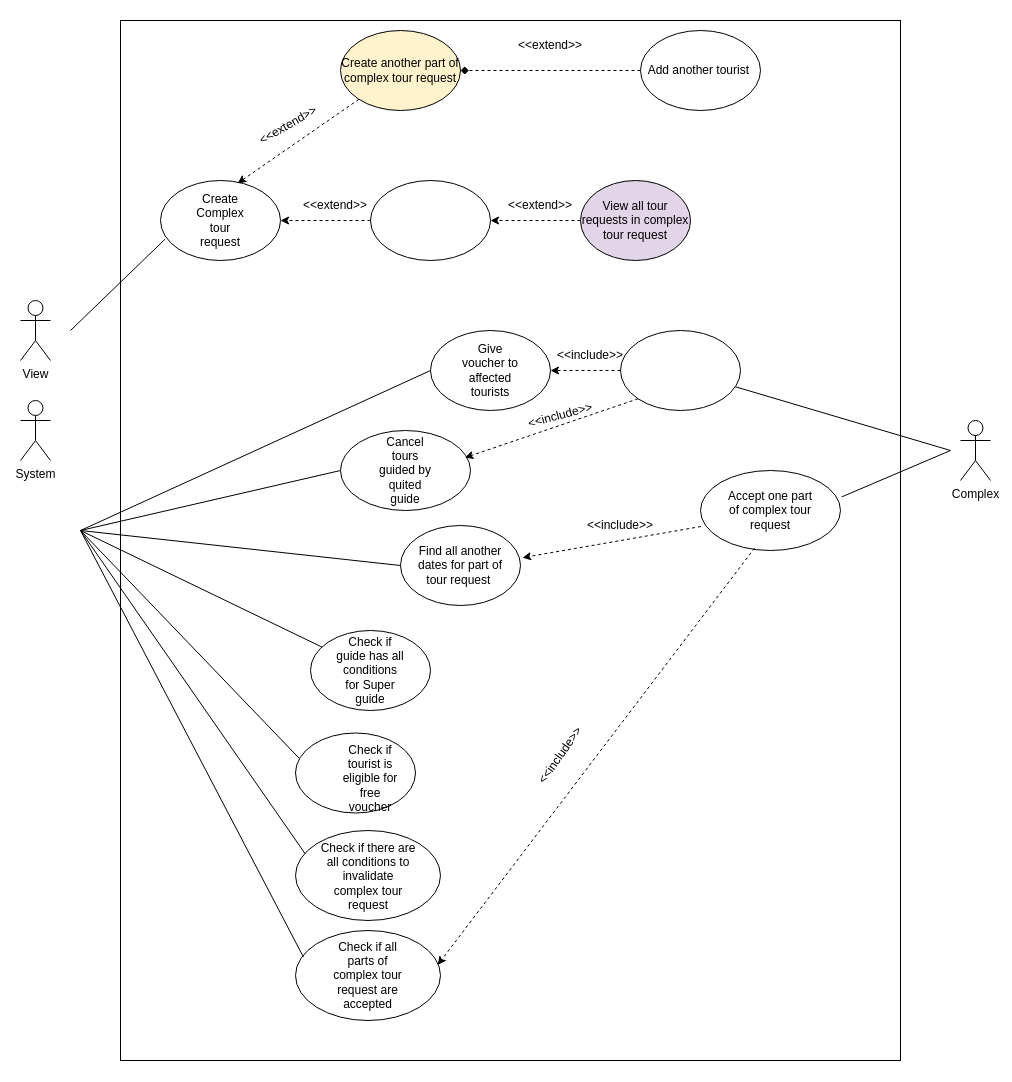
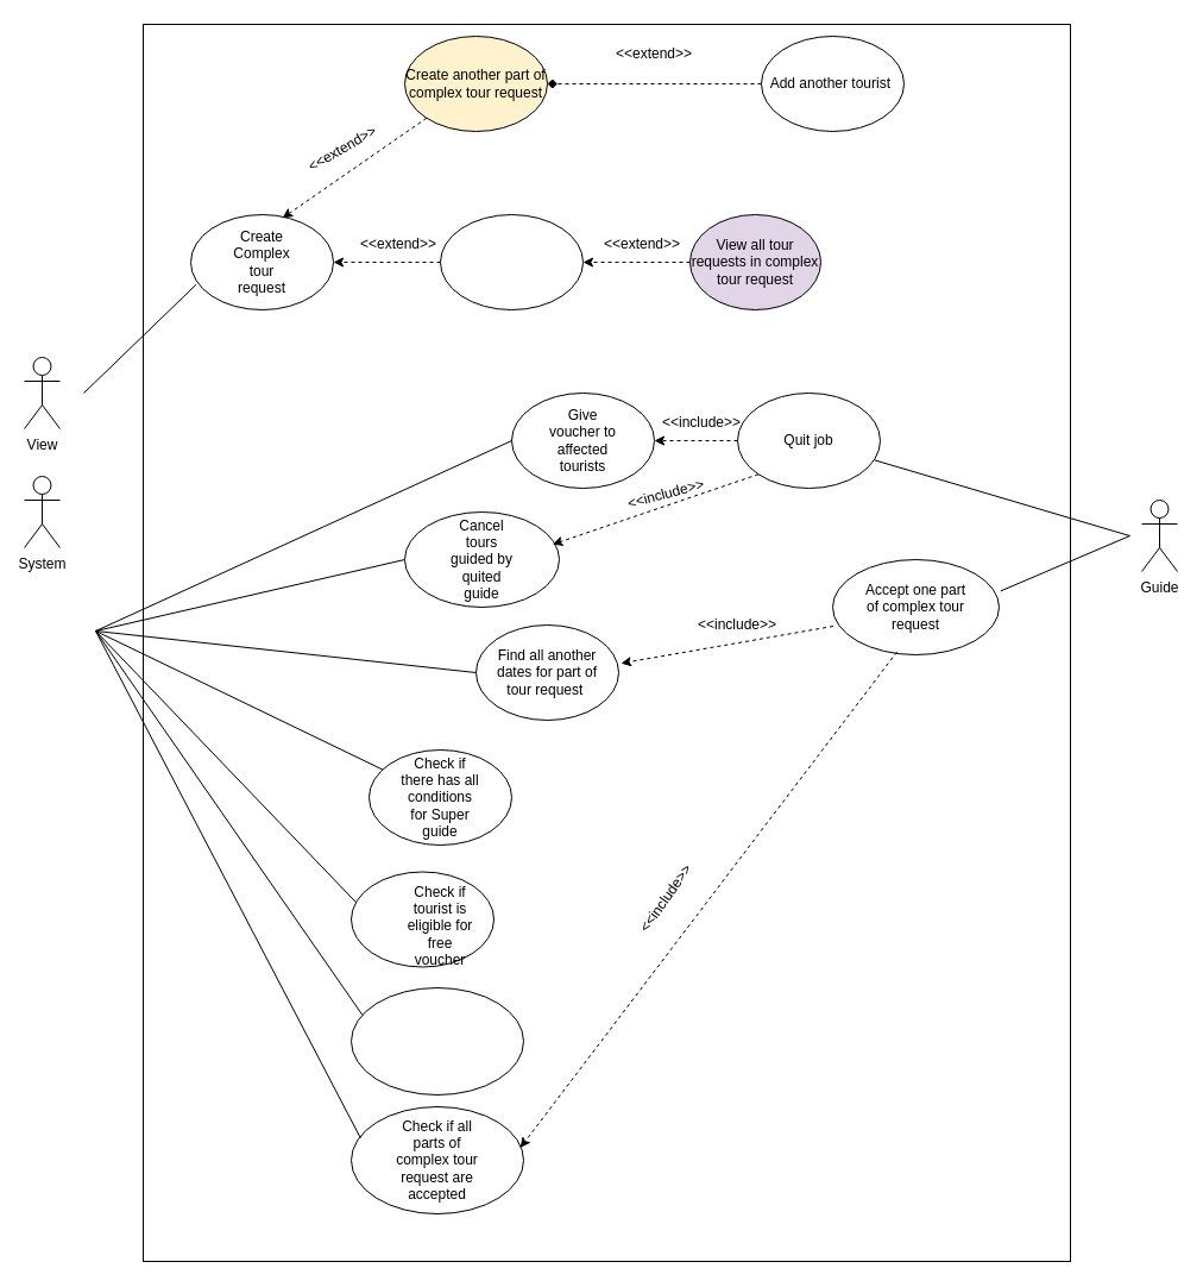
  <mxCell id="0" />
  <mxCell id="1" parent="0" />
  <mxCell id="2" value="" style="rounded=0;whiteSpace=wrap;html=1;fillColor=none;" parent="1" vertex="1"><mxGeometry x="120" y="20" width="780" height="1040" as="geometry" /></mxCell>
  <mxCell id="3" value="" style="ellipse;whiteSpace=wrap;html=1;" parent="1" vertex="1"><mxGeometry x="295" y="830" width="145" height="90" as="geometry" /></mxCell>
  <mxCell id="4" value="" style="ellipse;whiteSpace=wrap;html=1;" parent="1" vertex="1"><mxGeometry x="295" y="732.5" width="120" height="80" as="geometry" /></mxCell>
  <mxCell id="5" value="" style="ellipse;whiteSpace=wrap;html=1;" parent="1" vertex="1"><mxGeometry x="160" y="180" width="120" height="80" as="geometry" /></mxCell>
  <mxCell id="6" value="View" style="shape=umlActor;verticalLabelPosition=bottom;verticalAlign=top;html=1;outlineConnect=0;" parent="1" vertex="1"><mxGeometry x="20" y="300" width="30" height="60" as="geometry" /></mxCell>
- <mxCell id="7" value="Complex" style="shape=umlActor;verticalLabelPosition=bottom;verticalAlign=top;html=1;outlineConnect=0;" parent="1" vertex="1"><mxGeometry x="960" y="420" width="30" height="60" as="geometry" /></mxCell>
+ <mxCell id="7" value="Guide" style="shape=umlActor;verticalLabelPosition=bottom;verticalAlign=top;html=1;outlineConnect=0;" parent="1" vertex="1"><mxGeometry x="960" y="420" width="30" height="60" as="geometry" /></mxCell>
  <mxCell id="8" value="System" style="shape=umlActor;verticalLabelPosition=bottom;verticalAlign=top;html=1;outlineConnect=0;" parent="1" vertex="1"><mxGeometry x="20" y="400" width="30" height="60" as="geometry" /></mxCell>
  <mxCell id="9" value="Create Complex tour request" style="text;html=1;align=center;verticalAlign=middle;whiteSpace=wrap;rounded=0;" parent="1" vertex="1"><mxGeometry x="190" y="205" width="60" height="30" as="geometry" /></mxCell>
  <mxCell id="10" value="" style="endArrow=none;html=1;rounded=0;entryX=0.037;entryY=0.735;entryDx=0;entryDy=0;entryPerimeter=0;" parent="1" target="5" edge="1"><mxGeometry width="50" height="50" relative="1" as="geometry"><mxPoint x="70" y="330" as="sourcePoint" /><mxPoint x="130" y="250" as="targetPoint" /></mxGeometry></mxCell>
  <mxCell id="11" value="" style="html=1;labelBackgroundColor=#ffffff;startArrow=none;startFill=0;startSize=6;endArrow=classic;endFill=1;endSize=6;jettySize=auto;orthogonalLoop=1;strokeWidth=1;dashed=1;fontSize=14;rounded=0;entryX=1;entryY=0.5;entryDx=0;entryDy=0;exitX=0;exitY=0.5;exitDx=0;exitDy=0;" parent="1" source="13" target="5" edge="1"><mxGeometry width="60" height="60" relative="1" as="geometry"><mxPoint x="370" y="220" as="sourcePoint" /><mxPoint x="290" y="225" as="targetPoint" /></mxGeometry></mxCell>
  <mxCell id="12" value="&amp;lt;&amp;lt;extend&amp;gt;&amp;gt;" style="text;html=1;align=center;verticalAlign=middle;whiteSpace=wrap;rounded=0;" parent="1" vertex="1"><mxGeometry x="305" y="190" width="60" height="30" as="geometry" /></mxCell>
  <mxCell id="13" value="" style="ellipse;whiteSpace=wrap;html=1;" parent="1" vertex="1"><mxGeometry x="370" y="180" width="120" height="80" as="geometry" /></mxCell>
  <mxCell id="14" value="" style="html=1;labelBackgroundColor=#ffffff;startArrow=none;startFill=0;startSize=6;endArrow=classic;endFill=1;endSize=6;jettySize=auto;orthogonalLoop=1;strokeWidth=1;dashed=1;fontSize=14;rounded=0;entryX=1;entryY=0.5;entryDx=0;entryDy=0;exitX=0;exitY=0.5;exitDx=0;exitDy=0;" parent="1" source="16" target="13" edge="1"><mxGeometry width="60" height="60" relative="1" as="geometry"><mxPoint x="580" y="220" as="sourcePoint" /><mxPoint x="510" y="219" as="targetPoint" /></mxGeometry></mxCell>
  <mxCell id="15" value="&amp;lt;&amp;lt;extend&amp;gt;&amp;gt;" style="text;html=1;align=center;verticalAlign=middle;whiteSpace=wrap;rounded=0;" parent="1" vertex="1"><mxGeometry x="510" y="190" width="60" height="30" as="geometry" /></mxCell>
  <mxCell id="16" value="View all tour requests in complex tour request" style="ellipse;whiteSpace=wrap;html=1;fillColor=#e1d5e7;" parent="1" vertex="1"><mxGeometry x="580" y="180" width="110" height="80" as="geometry" /></mxCell>
  <mxCell id="17" value="" style="endArrow=none;html=1;rounded=0;entryX=0;entryY=0.5;entryDx=0;entryDy=0;" parent="1" target="18" edge="1"><mxGeometry width="50" height="50" relative="1" as="geometry"><mxPoint x="80" y="530" as="sourcePoint" /><mxPoint x="160" y="545" as="targetPoint" /></mxGeometry></mxCell>
  <mxCell id="18" value="" style="ellipse;whiteSpace=wrap;html=1;" parent="1" vertex="1"><mxGeometry x="340" y="430" width="130" height="80" as="geometry" /></mxCell>
- <mxCell id="19" value="Check if there are all conditions to invalidate complex tour request" style="text;html=1;align=center;verticalAlign=middle;whiteSpace=wrap;rounded=0;" parent="1" vertex="1"><mxGeometry x="317.5" y="850" width="100" height="52.5" as="geometry" /></mxCell>
  <mxCell id="20" value="" style="ellipse;whiteSpace=wrap;html=1;" parent="1" vertex="1"><mxGeometry x="400" y="525" width="120" height="80" as="geometry" /></mxCell>
  <mxCell id="21" value="" style="endArrow=none;html=1;rounded=0;entryX=0;entryY=0.5;entryDx=0;entryDy=0;" parent="1" target="20" edge="1"><mxGeometry width="50" height="50" relative="1" as="geometry"><mxPoint x="80" y="530" as="sourcePoint" /><mxPoint x="192" y="499" as="targetPoint" /></mxGeometry></mxCell>
  <mxCell id="22" value="Check if tourist is eligible for free voucher" style="text;html=1;align=center;verticalAlign=middle;whiteSpace=wrap;rounded=0;" parent="1" vertex="1"><mxGeometry x="340" y="762.5" width="60" height="30" as="geometry" /></mxCell>
  <mxCell id="23" value="" style="endArrow=none;html=1;rounded=0;" parent="1" target="24" edge="1"><mxGeometry width="50" height="50" relative="1" as="geometry"><mxPoint x="950" y="450" as="sourcePoint" /><mxPoint x="830" y="450" as="targetPoint" /></mxGeometry></mxCell>
  <mxCell id="24" value="" style="ellipse;whiteSpace=wrap;html=1;" parent="1" vertex="1"><mxGeometry x="620" y="330" width="120" height="80" as="geometry" /></mxCell>
+ <mxCell id="25" value="Quit job" style="text;html=1;align=center;verticalAlign=middle;whiteSpace=wrap;rounded=0;" parent="1" vertex="1"><mxGeometry x="650" y="355" width="60" height="30" as="geometry" /></mxCell>
  <mxCell id="26" value="" style="html=1;labelBackgroundColor=#ffffff;startArrow=none;startFill=0;startSize=6;endArrow=classic;endFill=1;endSize=6;jettySize=auto;orthogonalLoop=1;strokeWidth=1;dashed=1;fontSize=14;rounded=0;exitX=0;exitY=0.5;exitDx=0;exitDy=0;" parent="1" source="24" target="27" edge="1"><mxGeometry width="60" height="60" relative="1" as="geometry"><mxPoint x="590" y="369.5" as="sourcePoint" /><mxPoint x="540" y="370" as="targetPoint" /></mxGeometry></mxCell>
  <mxCell id="27" value="" style="ellipse;whiteSpace=wrap;html=1;" parent="1" vertex="1"><mxGeometry x="430" y="330" width="120" height="80" as="geometry" /></mxCell>
  <mxCell id="28" value="Give voucher to affected tourists" style="text;html=1;align=center;verticalAlign=middle;whiteSpace=wrap;rounded=0;" parent="1" vertex="1"><mxGeometry x="460" y="355" width="60" height="30" as="geometry" /></mxCell>
  <mxCell id="29" value="" style="endArrow=none;html=1;rounded=0;entryX=0;entryY=0.5;entryDx=0;entryDy=0;" parent="1" target="27" edge="1"><mxGeometry width="50" height="50" relative="1" as="geometry"><mxPoint x="80" y="530" as="sourcePoint" /><mxPoint x="190" y="490" as="targetPoint" /></mxGeometry></mxCell>
  <mxCell id="30" value="&amp;lt;&amp;lt;include&amp;gt;&amp;gt;" style="text;html=1;align=center;verticalAlign=middle;whiteSpace=wrap;rounded=0;" parent="1" vertex="1"><mxGeometry x="560" y="340" width="60" height="30" as="geometry" /></mxCell>
  <mxCell id="31" value="Cancel tours guided by quited guide" style="text;html=1;align=center;verticalAlign=middle;whiteSpace=wrap;rounded=0;" parent="1" vertex="1"><mxGeometry x="375" y="455" width="60" height="30" as="geometry" /></mxCell>
  <mxCell id="32" value="" style="endArrow=none;html=1;rounded=0;entryX=0.033;entryY=0.32;entryDx=0;entryDy=0;entryPerimeter=0;" parent="1" target="4" edge="1"><mxGeometry width="50" height="50" relative="1" as="geometry"><mxPoint x="80" y="530" as="sourcePoint" /><mxPoint x="240" y="628" as="targetPoint" /></mxGeometry></mxCell>
  <mxCell id="33" value="" style="html=1;labelBackgroundColor=#ffffff;startArrow=none;startFill=0;startSize=6;endArrow=classic;endFill=1;endSize=6;jettySize=auto;orthogonalLoop=1;strokeWidth=1;dashed=1;fontSize=14;rounded=0;entryX=0.957;entryY=0.34;entryDx=0;entryDy=0;exitX=0;exitY=1;exitDx=0;exitDy=0;entryPerimeter=0;" parent="1" source="24" target="18" edge="1"><mxGeometry width="60" height="60" relative="1" as="geometry"><mxPoint x="520" y="565" as="sourcePoint" /><mxPoint x="430" y="565" as="targetPoint" /></mxGeometry></mxCell>
  <mxCell id="34" value="&amp;lt;&amp;lt;include&amp;gt;&amp;gt;" style="text;html=1;align=center;verticalAlign=middle;whiteSpace=wrap;rounded=0;rotation=-15;" parent="1" vertex="1"><mxGeometry x="530" y="400" width="60" height="30" as="geometry" /></mxCell>
  <mxCell id="35" value="" style="ellipse;whiteSpace=wrap;html=1;" parent="1" vertex="1"><mxGeometry x="310" y="630" width="120" height="80" as="geometry" /></mxCell>
- <mxCell id="36" value="Check if guide has all conditions for Super guide" style="text;html=1;align=center;verticalAlign=middle;whiteSpace=wrap;rounded=0;" parent="1" vertex="1"><mxGeometry x="335" y="655" width="70" height="30" as="geometry" /></mxCell>
+ <mxCell id="36" value="Check if there has all conditions for Super guide" style="text;html=1;align=center;verticalAlign=middle;whiteSpace=wrap;rounded=0;" parent="1" vertex="1"><mxGeometry x="335" y="655" width="70" height="30" as="geometry" /></mxCell>
  <mxCell id="37" value="" style="endArrow=none;html=1;rounded=0;" parent="1" target="35" edge="1"><mxGeometry width="50" height="50" relative="1" as="geometry"><mxPoint x="80" y="530" as="sourcePoint" /><mxPoint x="280" y="681" as="targetPoint" /></mxGeometry></mxCell>
  <mxCell id="38" value="" style="ellipse;whiteSpace=wrap;html=1;" parent="1" vertex="1"><mxGeometry x="700" y="470" width="140" height="80" as="geometry" /></mxCell>
  <mxCell id="39" value="Accept one part of complex tour request" style="text;html=1;align=center;verticalAlign=middle;whiteSpace=wrap;rounded=0;" parent="1" vertex="1"><mxGeometry x="725" y="495" width="90" height="30" as="geometry" /></mxCell>
  <mxCell id="40" value="" style="endArrow=none;html=1;rounded=0;entryX=1.009;entryY=0.33;entryDx=0;entryDy=0;entryPerimeter=0;" parent="1" target="38" edge="1"><mxGeometry width="50" height="50" relative="1" as="geometry"><mxPoint x="950" y="450" as="sourcePoint" /><mxPoint x="746" y="395" as="targetPoint" /></mxGeometry></mxCell>
  <mxCell id="41" value="Find all another dates for part of tour request&amp;nbsp;" style="text;html=1;align=center;verticalAlign=middle;whiteSpace=wrap;rounded=0;" parent="1" vertex="1"><mxGeometry x="415" y="550" width="90" height="30" as="geometry" /></mxCell>
  <mxCell id="42" value="" style="html=1;labelBackgroundColor=#ffffff;startArrow=none;startFill=0;startSize=6;endArrow=classic;endFill=1;endSize=6;jettySize=auto;orthogonalLoop=1;strokeWidth=1;dashed=1;fontSize=14;rounded=0;entryX=1.017;entryY=0.402;entryDx=0;entryDy=0;exitX=0.003;exitY=0.7;exitDx=0;exitDy=0;entryPerimeter=0;exitPerimeter=0;" parent="1" source="38" target="20" edge="1"><mxGeometry width="60" height="60" relative="1" as="geometry"><mxPoint x="690" y="470" as="sourcePoint" /><mxPoint x="520" y="535" as="targetPoint" /></mxGeometry></mxCell>
  <mxCell id="43" value="&amp;lt;&amp;lt;include&amp;gt;&amp;gt;" style="text;html=1;align=center;verticalAlign=middle;whiteSpace=wrap;rounded=0;rotation=0;" parent="1" vertex="1"><mxGeometry x="590" y="510" width="60" height="30" as="geometry" /></mxCell>
  <mxCell id="44" value="" style="endArrow=none;html=1;rounded=0;entryX=0.065;entryY=0.255;entryDx=0;entryDy=0;entryPerimeter=0;" parent="1" target="3" edge="1"><mxGeometry width="50" height="50" relative="1" as="geometry"><mxPoint x="80" y="530" as="sourcePoint" /><mxPoint x="560" y="650" as="targetPoint" /></mxGeometry></mxCell>
  <mxCell id="45" value="" style="ellipse;whiteSpace=wrap;html=1;" parent="1" vertex="1"><mxGeometry x="295" y="930" width="145" height="90" as="geometry" /></mxCell>
  <mxCell id="46" value="" style="endArrow=none;html=1;rounded=0;entryX=0.054;entryY=0.293;entryDx=0;entryDy=0;entryPerimeter=0;" parent="1" target="45" edge="1"><mxGeometry width="50" height="50" relative="1" as="geometry"><mxPoint x="80" y="530" as="sourcePoint" /><mxPoint x="314" y="863" as="targetPoint" /></mxGeometry></mxCell>
  <mxCell id="47" value="Check if all parts of complex tour request are accepted" style="text;html=1;align=center;verticalAlign=middle;whiteSpace=wrap;rounded=0;" parent="1" vertex="1"><mxGeometry x="325" y="960" width="85" height="30" as="geometry" /></mxCell>
  <mxCell id="48" value="" style="html=1;labelBackgroundColor=#ffffff;startArrow=none;startFill=0;startSize=6;endArrow=classic;endFill=1;endSize=6;jettySize=auto;orthogonalLoop=1;strokeWidth=1;dashed=1;fontSize=14;rounded=0;entryX=0.643;entryY=0.035;entryDx=0;entryDy=0;entryPerimeter=0;" edge="1" parent="1" source="49" target="5"><mxGeometry width="60" height="60" relative="1" as="geometry"><mxPoint x="410" y="80" as="sourcePoint" /><mxPoint x="241" y="139" as="targetPoint" /></mxGeometry></mxCell>
  <mxCell id="49" value="Create another part of complex tour request" style="ellipse;whiteSpace=wrap;html=1;fillColor=#fff2cc;" vertex="1" parent="1"><mxGeometry x="340" y="30" width="120" height="80" as="geometry" /></mxCell>
  <mxCell id="50" value="&amp;lt;&amp;lt;extend&amp;gt;&amp;gt;" style="text;html=1;align=center;verticalAlign=middle;whiteSpace=wrap;rounded=0;rotation=-30;" vertex="1" parent="1"><mxGeometry x="257.5" y="110" width="60" height="30" as="geometry" /></mxCell>
  <mxCell id="51" value="" style="html=1;labelBackgroundColor=#ffffff;startArrow=none;startFill=0;startSize=6;endArrow=classic;endFill=1;endSize=6;jettySize=auto;orthogonalLoop=1;strokeWidth=1;dashed=1;fontSize=14;rounded=0;entryX=0.981;entryY=0.382;entryDx=0;entryDy=0;exitX=0.386;exitY=0.97;exitDx=0;exitDy=0;entryPerimeter=0;exitPerimeter=0;" edge="1" parent="1" source="38" target="45"><mxGeometry width="60" height="60" relative="1" as="geometry"><mxPoint x="648" y="732.5" as="sourcePoint" /><mxPoint x="470" y="763.5" as="targetPoint" /></mxGeometry></mxCell>
  <mxCell id="52" value="&amp;lt;&amp;lt;include&amp;gt;&amp;gt;" style="text;html=1;align=center;verticalAlign=middle;whiteSpace=wrap;rounded=0;rotation=-55;" vertex="1" parent="1"><mxGeometry x="530" y="740" width="60" height="30" as="geometry" /></mxCell>
  <mxCell id="53" value="" style="html=1;labelBackgroundColor=#ffffff;startArrow=none;startFill=0;startSize=6;endArrow=diamond;endFill=1;endSize=6;jettySize=auto;orthogonalLoop=1;strokeWidth=1;dashed=1;fontSize=14;rounded=0;exitX=0;exitY=0.5;exitDx=0;exitDy=0;" edge="1" parent="1" source="54" target="49"><mxGeometry width="60" height="60" relative="1" as="geometry"><mxPoint x="600.5" y="30" as="sourcePoint" /><mxPoint x="479.5" y="114" as="targetPoint" /></mxGeometry></mxCell>
  <mxCell id="54" value="Add another tourist&amp;nbsp;" style="ellipse;whiteSpace=wrap;html=1;" vertex="1" parent="1"><mxGeometry x="640" y="30" width="120" height="80" as="geometry" /></mxCell>
  <mxCell id="55" value="&amp;lt;&amp;lt;extend&amp;gt;&amp;gt;" style="text;html=1;align=center;verticalAlign=middle;whiteSpace=wrap;rounded=0;rotation=0;" vertex="1" parent="1"><mxGeometry x="520.001" y="30" width="60" height="30" as="geometry" /></mxCell>
